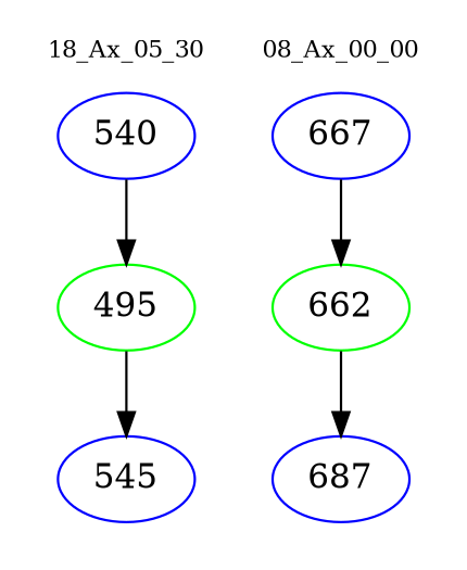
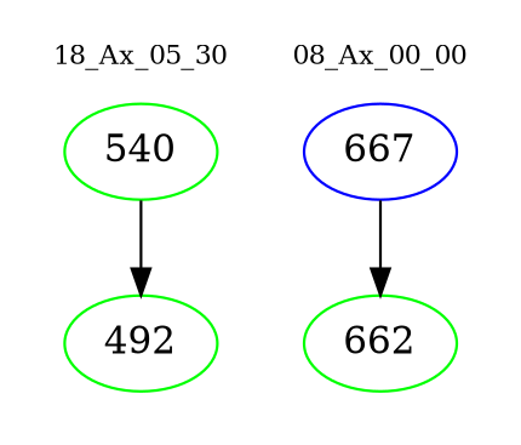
  digraph {
    node [color=blue]
    edge [color=black]
-   n1 [label=540]
-   n2 [color=green label=495]
-   n3 [label=545]
+   n1 [color=green label=540]
+   n2 [color=green label=492]
    n4 [label=667]
    n5 [color=green label=662]
-   n6 [label=687]
    subgraph cluster_1 {
      color=white
      fontsize=10
      label="18_Ax_05_30"
      n1
      n2
-     n3
    }
    subgraph cluster_2 {
      color=white
      fontsize=10
      label="08_Ax_00_00"
      n4
      n5
-     n6
    }
    n1 -> n2
-   n2 -> n3
    n4 -> n5
-   n5 -> n6
  }
